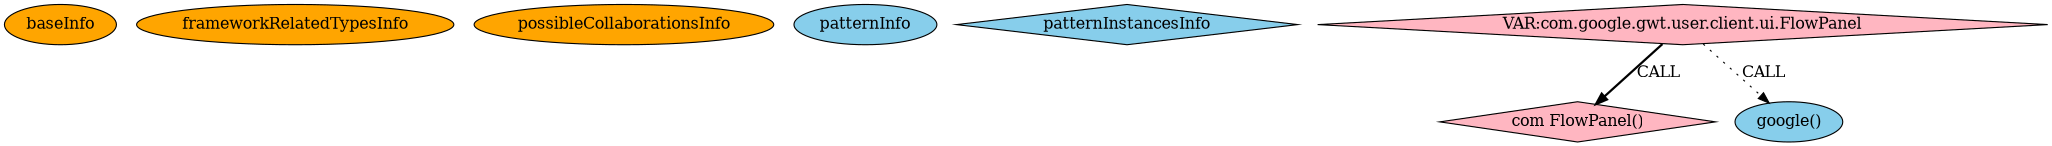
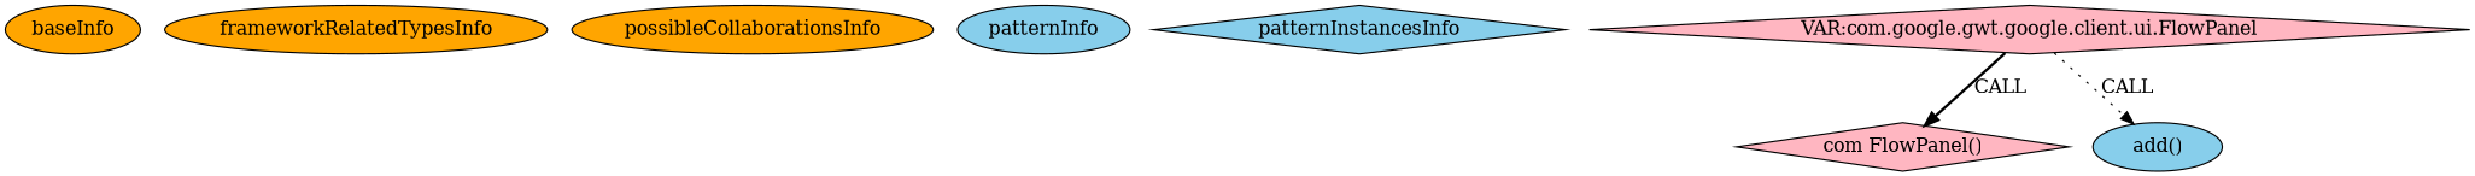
  digraph {
    node [fillcolor=orange shape=ellipse style=filled]
    baseInfo [category=pattern graphId=563 isAnonymous=false possibleRelation=false]
    frameworkRelatedTypesInfo
    possibleCollaborationsInfo
    patternInfo [fillcolor=skyblue frequency=9.0 patternRootClient=null]
    patternInstancesInfo [0="rombert-gwt-dispatch-sample~/rombert-gwt-dispatch-sample/gwt-dispatch-sample-master/dispatch-sample-spring/src/main/java/ro/lmn/gwt/dispatch/spring/client/SpringApplication.java~SpringApplication~4434" 1="luxferrari-AlgebrApp~/luxferrari-AlgebrApp/AlgebrApp-master/AlgebrApp/src/org/luxferrari/algebrapp/client/AlgebrApp.java~AlgebrApp~3667" 2="rombert-gwt-dispatch-sample~/rombert-gwt-dispatch-sample/gwt-dispatch-sample-master/dispatch-sample-guice/src/main/java/ro/lmn/gwt/dispatch/guice/client/GuiceApplication.java~GuiceApplication~4424" 3="luxferrari-AlgebrApp~/luxferrari-AlgebrApp/AlgebrApp-master/AlgebrApp/src/org/luxferrari/algebrapp/client/AlgebrApp.java~void onModuleLoad()~3670" 4="woox-serverapp~/woox-serverapp/serverapp-master/src/wooxes/net/shared/Usuari.java~Usuari~4667" 5="rombert-gwt-dispatch-sample~/rombert-gwt-dispatch-sample/gwt-dispatch-sample-master/dispatch-sample-manual/src/main/java/ro/lmn/gwt/dispatch/client/Application.java~Application~4429" 6="jdpatterson-spotify-lottery~/jdpatterson-spotify-lottery/spotify-lottery-master/src/com/vercer/spotify/lottery/client/LotteryEntryPoint.java~LotteryEntryPoint~3145" 7="lptr-csopibeszi~/lptr-csopibeszi/csopibeszi-master/src/main/java/hu/lptr/test/gae/csopibeszi/client/ui/MessageBox.java~MessageBox~3640" 8="teamaqua-learntogoogleit-code~/teamaqua-learntogoogleit-code/learntogoogleit-code-master/learngoogle/src/com/learntogoogleit/learn/client/Learngoogle.java~Learngoogle~4537" fillcolor=skyblue shape=diamond]
    n6 [fillcolor=lightpink isFrameworkType=false label="com FlowPanel()" shape=diamond vertexType=CONSTRUCTOR_CALL]
-   n7 [fillcolor=lightpink isFrameworkType=false label="VAR:com.google.gwt.user.client.ui.FlowPanel" shape=diamond vertexType=VARIABLE_EXPRESION]
-   n8 [fillcolor=skyblue isFrameworkType=false label="google()" vertexType=INSIDE_CALL]
+   n7 [fillcolor=lightpink isFrameworkType=false label="VAR:com.google.gwt.google.client.ui.FlowPanel" shape=diamond vertexType=VARIABLE_EXPRESION]
+   n8 [fillcolor=skyblue isFrameworkType=false label="add()" vertexType=INSIDE_CALL]
    n7 -> n6 [label=CALL style=bold]
    n7 -> n8 [label=CALL style=dotted]
  }
